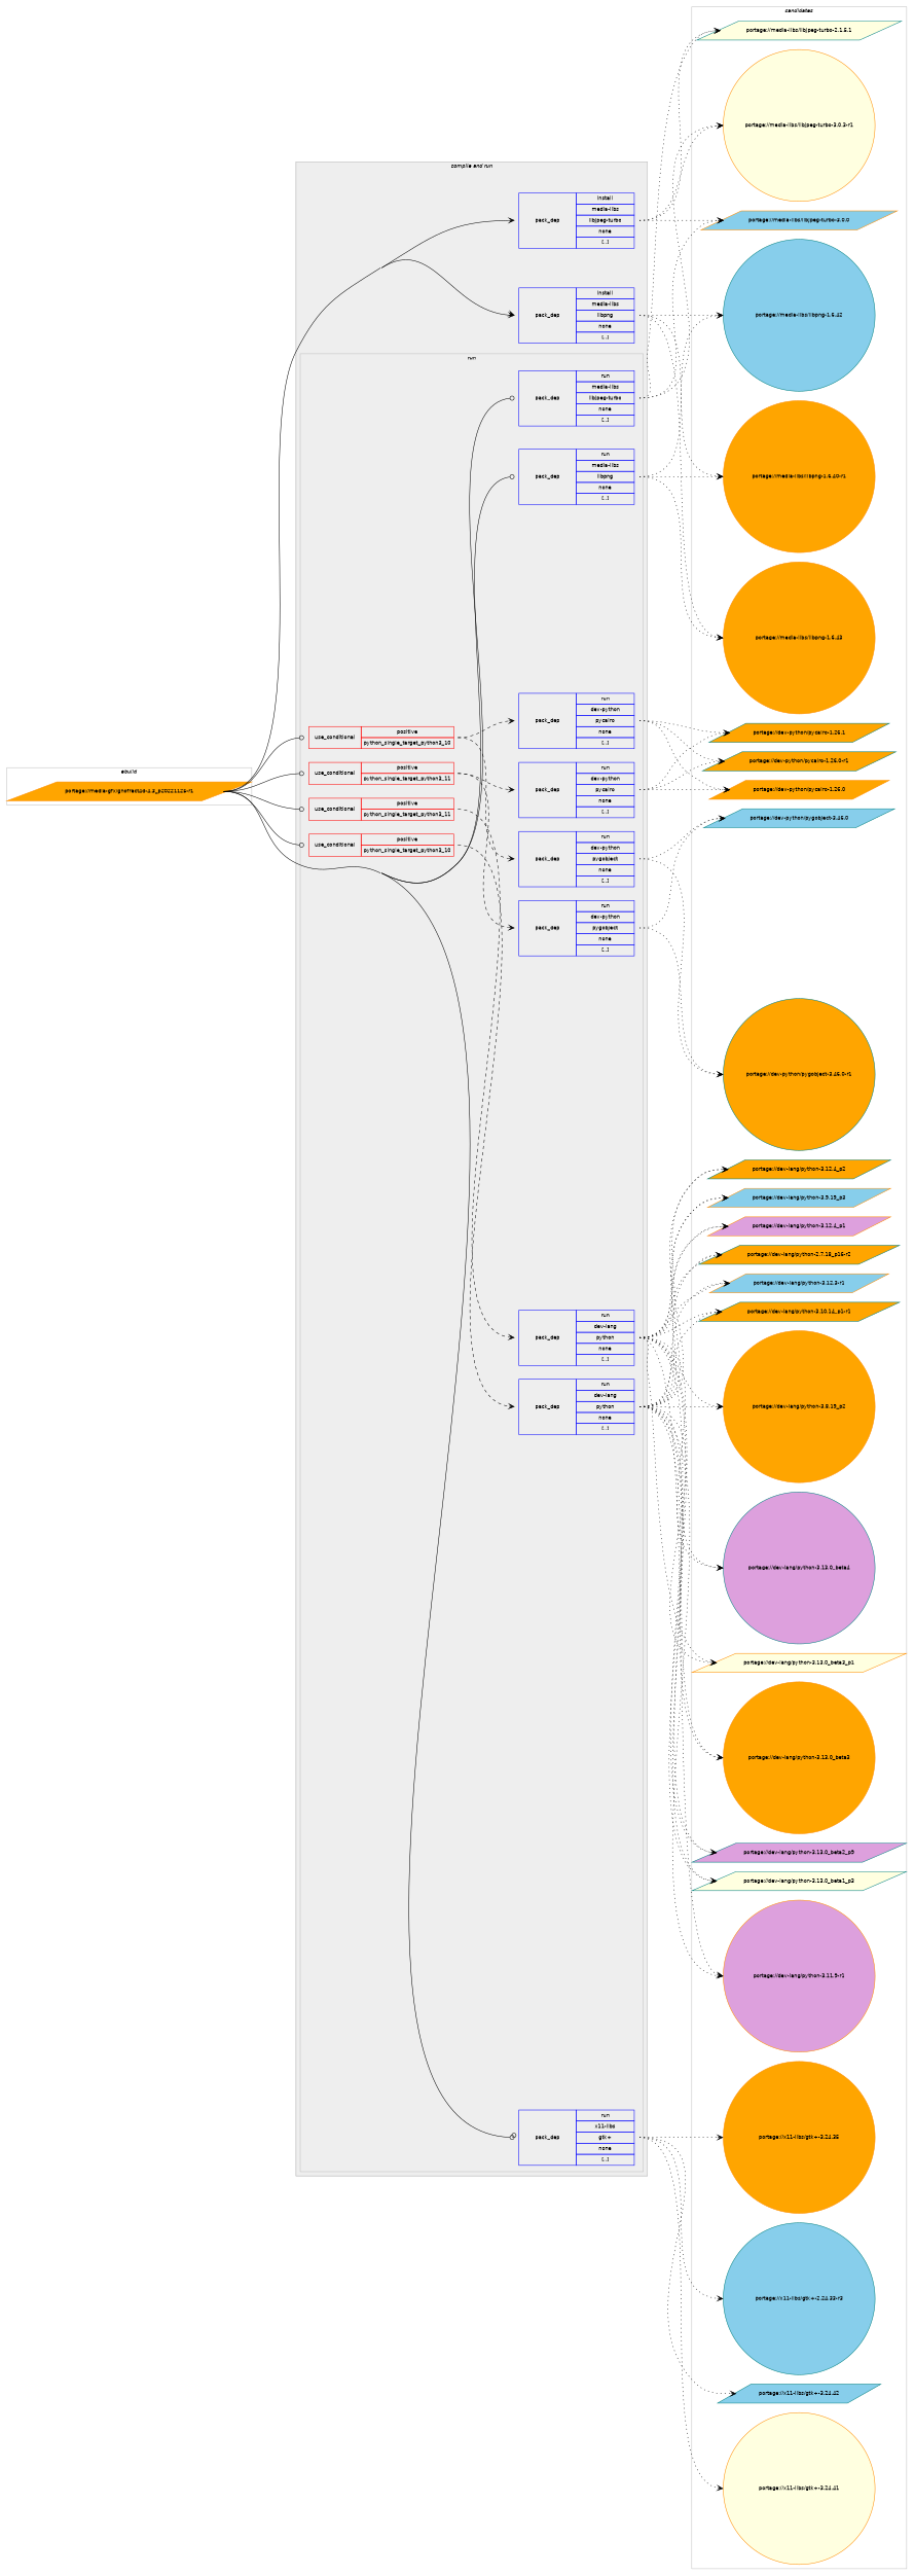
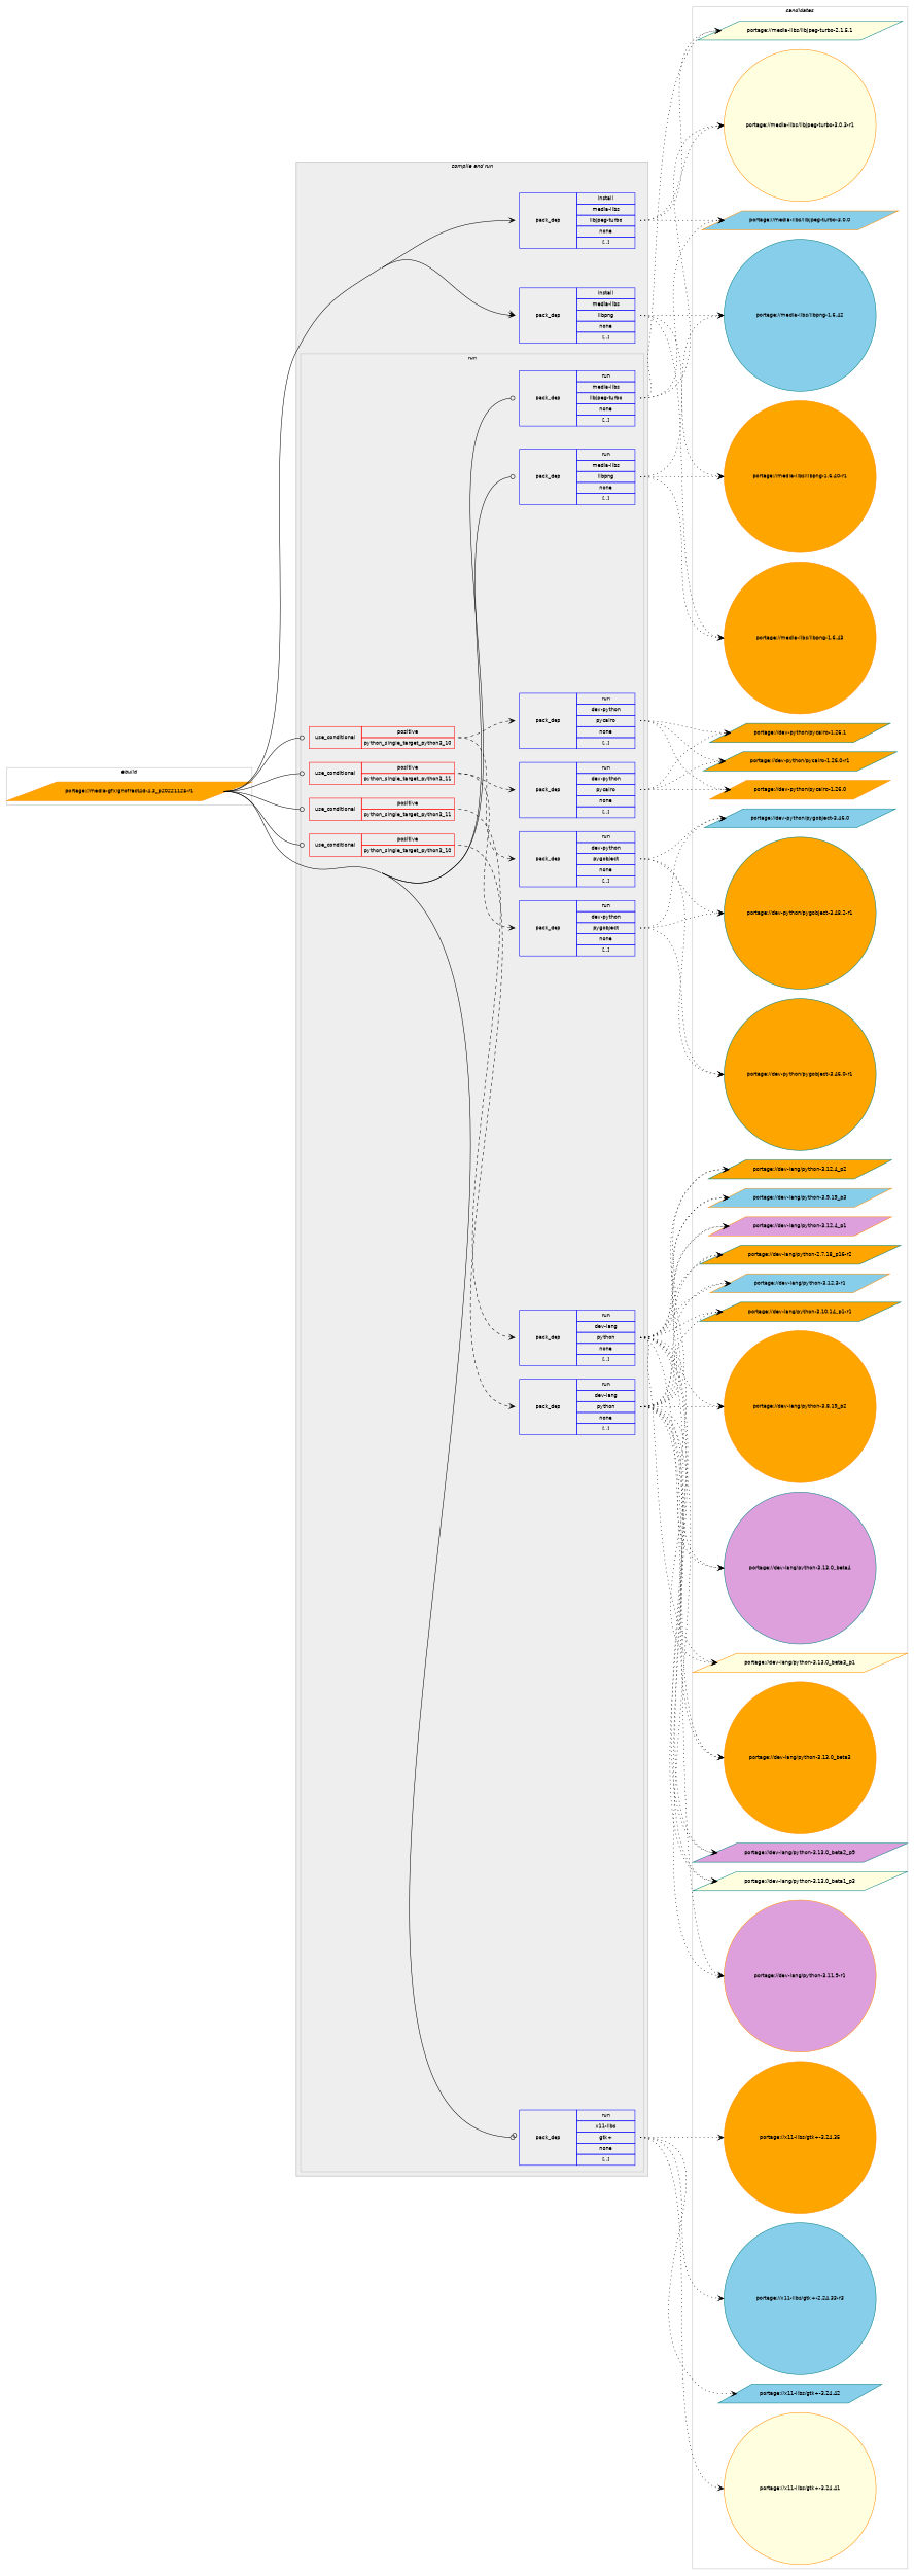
  digraph {
    compound=true
    concentrate=true
    fontname=Helvetica
    fontsize=10
    newrank=true
    rankdir=LR
    ranksep=1.5
    node [color=darkorange fontname=Helvetica fontsize=10 shape=parallelogram style=filled]
    edge [arrowhead=vee headport=w style=dotted tailport=e weight=100]
    n1 [fillcolor=orange label="portage://media-gfx/gnofract4d-4.3_p20221125-r1" width=4]
    n2 [color=blue label=<<TABLE BORDER="0" CELLBORDER="1" CELLSPACING="0" CELLPADDING="4" WIDTH="220"><TR><TD ROWSPAN="6" CELLPADDING="30">pack_dep</TD></TR><TR><TD WIDTH="110">install</TD></TR><TR><TD>media-libs</TD></TR><TR><TD>libjpeg-turbo</TD></TR><TR><TD>none</TD></TR><TR><TD>[,,]</TD></TR></TABLE>> shape=none style=""]
    n3 [color=blue label=<<TABLE BORDER="0" CELLBORDER="1" CELLSPACING="0" CELLPADDING="4" WIDTH="220"><TR><TD ROWSPAN="6" CELLPADDING="30">pack_dep</TD></TR><TR><TD WIDTH="110">install</TD></TR><TR><TD>media-libs</TD></TR><TR><TD>libpng</TD></TR><TR><TD>none</TD></TR><TR><TD>[,,]</TD></TR></TABLE>> shape=none style=""]
    n4 [color=blue label=<<TABLE BORDER="0" CELLBORDER="1" CELLSPACING="0" CELLPADDING="4" WIDTH="220"><TR><TD ROWSPAN="6" CELLPADDING="30">pack_dep</TD></TR><TR><TD WIDTH="110">run</TD></TR><TR><TD>dev-lang</TD></TR><TR><TD>python</TD></TR><TR><TD>none</TD></TR><TR><TD>[,,]</TD></TR></TABLE>> shape=none style=""]
    n5 [color=red label=<<TABLE BORDER="0" CELLBORDER="1" CELLSPACING="0" CELLPADDING="4"><TR><TD ROWSPAN="3" CELLPADDING="10">use_conditional</TD></TR><TR><TD>positive</TD></TR><TR><TD>python_single_target_python3_10</TD></TR></TABLE>> shape=none style=""]
    n6 [color=blue label=<<TABLE BORDER="0" CELLBORDER="1" CELLSPACING="0" CELLPADDING="4" WIDTH="220"><TR><TD ROWSPAN="6" CELLPADDING="30">pack_dep</TD></TR><TR><TD WIDTH="110">run</TD></TR><TR><TD>dev-python</TD></TR><TR><TD>pycairo</TD></TR><TR><TD>none</TD></TR><TR><TD>[,,]</TD></TR></TABLE>> shape=none style=""]
    n7 [color=blue label=<<TABLE BORDER="0" CELLBORDER="1" CELLSPACING="0" CELLPADDING="4" WIDTH="220"><TR><TD ROWSPAN="6" CELLPADDING="30">pack_dep</TD></TR><TR><TD WIDTH="110">run</TD></TR><TR><TD>dev-python</TD></TR><TR><TD>pygobject</TD></TR><TR><TD>none</TD></TR><TR><TD>[,,]</TD></TR></TABLE>> shape=none style=""]
    n8 [color=red label=<<TABLE BORDER="0" CELLBORDER="1" CELLSPACING="0" CELLPADDING="4"><TR><TD ROWSPAN="3" CELLPADDING="10">use_conditional</TD></TR><TR><TD>positive</TD></TR><TR><TD>python_single_target_python3_10</TD></TR></TABLE>> shape=none style=""]
    n9 [color=blue label=<<TABLE BORDER="0" CELLBORDER="1" CELLSPACING="0" CELLPADDING="4" WIDTH="220"><TR><TD ROWSPAN="6" CELLPADDING="30">pack_dep</TD></TR><TR><TD WIDTH="110">run</TD></TR><TR><TD>dev-lang</TD></TR><TR><TD>python</TD></TR><TR><TD>none</TD></TR><TR><TD>[,,]</TD></TR></TABLE>> shape=none style=""]
    n10 [color=red label=<<TABLE BORDER="0" CELLBORDER="1" CELLSPACING="0" CELLPADDING="4"><TR><TD ROWSPAN="3" CELLPADDING="10">use_conditional</TD></TR><TR><TD>positive</TD></TR><TR><TD>python_single_target_python3_11</TD></TR></TABLE>> shape=none style=""]
    n11 [color=blue label=<<TABLE BORDER="0" CELLBORDER="1" CELLSPACING="0" CELLPADDING="4" WIDTH="220"><TR><TD ROWSPAN="6" CELLPADDING="30">pack_dep</TD></TR><TR><TD WIDTH="110">run</TD></TR><TR><TD>dev-python</TD></TR><TR><TD>pycairo</TD></TR><TR><TD>none</TD></TR><TR><TD>[,,]</TD></TR></TABLE>> shape=none style=""]
    n12 [color=blue label=<<TABLE BORDER="0" CELLBORDER="1" CELLSPACING="0" CELLPADDING="4" WIDTH="220"><TR><TD ROWSPAN="6" CELLPADDING="30">pack_dep</TD></TR><TR><TD WIDTH="110">run</TD></TR><TR><TD>dev-python</TD></TR><TR><TD>pygobject</TD></TR><TR><TD>none</TD></TR><TR><TD>[,,]</TD></TR></TABLE>> shape=none style=""]
    n13 [color=red label=<<TABLE BORDER="0" CELLBORDER="1" CELLSPACING="0" CELLPADDING="4"><TR><TD ROWSPAN="3" CELLPADDING="10">use_conditional</TD></TR><TR><TD>positive</TD></TR><TR><TD>python_single_target_python3_11</TD></TR></TABLE>> shape=none style=""]
    n14 [color=blue label=<<TABLE BORDER="0" CELLBORDER="1" CELLSPACING="0" CELLPADDING="4" WIDTH="220"><TR><TD ROWSPAN="6" CELLPADDING="30">pack_dep</TD></TR><TR><TD WIDTH="110">run</TD></TR><TR><TD>media-libs</TD></TR><TR><TD>libjpeg-turbo</TD></TR><TR><TD>none</TD></TR><TR><TD>[,,]</TD></TR></TABLE>> shape=none style=""]
    n15 [color=blue label=<<TABLE BORDER="0" CELLBORDER="1" CELLSPACING="0" CELLPADDING="4" WIDTH="220"><TR><TD ROWSPAN="6" CELLPADDING="30">pack_dep</TD></TR><TR><TD WIDTH="110">run</TD></TR><TR><TD>media-libs</TD></TR><TR><TD>libpng</TD></TR><TR><TD>none</TD></TR><TR><TD>[,,]</TD></TR></TABLE>> shape=none style=""]
    n16 [color=blue label=<<TABLE BORDER="0" CELLBORDER="1" CELLSPACING="0" CELLPADDING="4" WIDTH="220"><TR><TD ROWSPAN="6" CELLPADDING="30">pack_dep</TD></TR><TR><TD WIDTH="110">run</TD></TR><TR><TD>x11-libs</TD></TR><TR><TD>gtk+</TD></TR><TR><TD>none</TD></TR><TR><TD>[,,]</TD></TR></TABLE>> shape=none style=""]
    n17 [fillcolor=lightyellow label="portage://media-libs/libjpeg-turbo-3.0.3-r1" shape=circle width=4]
    n18 [fillcolor=skyblue label="portage://media-libs/libjpeg-turbo-3.0.0" width=4]
    n19 [color=teal fillcolor=lightyellow label="portage://media-libs/libjpeg-turbo-2.1.5.1" width=4]
    n20 [fillcolor=orange label="portage://media-libs/libpng-1.6.43" shape=circle width=4]
    n21 [color=teal fillcolor=skyblue label="portage://media-libs/libpng-1.6.42" shape=circle width=4]
    n22 [fillcolor=orange label="portage://media-libs/libpng-1.6.40-r1" shape=circle width=4]
    n23 [color=teal fillcolor=plum label="portage://dev-lang/python-3.13.0_beta4" shape=circle width=4]
    n24 [fillcolor=lightyellow label="portage://dev-lang/python-3.13.0_beta3_p1" width=4]
    n25 [fillcolor=orange label="portage://dev-lang/python-3.13.0_beta3" shape=circle width=4]
    n26 [color=teal fillcolor=plum label="portage://dev-lang/python-3.13.0_beta2_p9" width=4]
    n27 [color=teal fillcolor=lightyellow label="portage://dev-lang/python-3.13.0_beta1_p3" width=4]
    n28 [color=teal fillcolor=orange label="portage://dev-lang/python-3.12.4_p2" width=4]
    n29 [fillcolor=plum label="portage://dev-lang/python-3.12.4_p1" width=4]
    n30 [fillcolor=skyblue label="portage://dev-lang/python-3.12.3-r1" width=4]
    n31 [fillcolor=plum label="portage://dev-lang/python-3.11.9-r1" shape=circle width=4]
    n32 [color=teal fillcolor=orange label="portage://dev-lang/python-3.10.14_p1-r1" width=4]
    n33 [fillcolor=skyblue label="portage://dev-lang/python-3.9.19_p3" width=4]
    n34 [fillcolor=orange label="portage://dev-lang/python-3.8.19_p2" shape=circle width=4]
    n35 [color=teal fillcolor=orange label="portage://dev-lang/python-2.7.18_p16-r2" width=4]
    n36 [color=teal fillcolor=orange label="portage://dev-python/pycairo-1.26.1" width=4]
    n37 [color=teal fillcolor=orange label="portage://dev-python/pycairo-1.26.0-r1" width=4]
    n38 [fillcolor=orange label="portage://dev-python/pycairo-1.26.0" width=4]
+   n39 [color=teal fillcolor=orange label="portage://dev-python/pygobject-3.48.2-r1" shape=circle width=4]
    n40 [color=teal fillcolor=orange label="portage://dev-python/pygobject-3.46.0-r1" shape=circle width=4]
    n41 [color=teal fillcolor=skyblue label="portage://dev-python/pygobject-3.46.0" width=4]
    n42 [color=teal fillcolor=skyblue label="portage://x11-libs/gtk+-3.24.42" width=4]
    n43 [fillcolor=lightyellow label="portage://x11-libs/gtk+-3.24.41" shape=circle width=4]
    n44 [fillcolor=orange label="portage://x11-libs/gtk+-3.24.35" shape=circle width=4]
    n45 [color=teal fillcolor=skyblue label="portage://x11-libs/gtk+-2.24.33-r3" shape=circle width=4]
    subgraph cluster_1 {
      color=gray
      label=<<i>dependencies</i>>
      subgraph cluster_2 {
        color=gray
        fillcolor="#eeeeee"
        label=<<i>compile</i>>
        style=filled
        subgraph sub_3 {
          color=gray
          fillcolor="#eeeeee"
          label=<<i>compile</i>>
          style=filled
          n2
        }
        subgraph sub_4 {
          color=gray
          fillcolor="#eeeeee"
          label=<<i>compile</i>>
          style=filled
          n3
        }
      }
      subgraph cluster_5 {
        color=gray
        fillcolor="#eeeeee"
        label=<<i>compile and run</i>>
        style=filled
      }
      subgraph cluster_6 {
        color=gray
        fillcolor="#eeeeee"
        label=<<i>run</i>>
        style=filled
        subgraph sub_7 {
          color=gray
          fillcolor="#eeeeee"
          label=<<i>run</i>>
          style=filled
          n5
          subgraph sub_8 {
            color=gray
            fillcolor="#eeeeee"
            label=<<i>run</i>>
            style=filled
            n4
          }
        }
        subgraph sub_9 {
          color=gray
          fillcolor="#eeeeee"
          label=<<i>run</i>>
          style=filled
          n8
          subgraph sub_10 {
            color=gray
            fillcolor="#eeeeee"
            label=<<i>run</i>>
            style=filled
            n6
          }
          subgraph sub_11 {
            color=gray
            fillcolor="#eeeeee"
            label=<<i>run</i>>
            style=filled
            n7
          }
        }
        subgraph sub_12 {
          color=gray
          fillcolor="#eeeeee"
          label=<<i>run</i>>
          style=filled
          n10
          subgraph sub_13 {
            color=gray
            fillcolor="#eeeeee"
            label=<<i>run</i>>
            style=filled
            n9
          }
        }
        subgraph sub_14 {
          color=gray
          fillcolor="#eeeeee"
          label=<<i>run</i>>
          style=filled
          n13
          subgraph sub_15 {
            color=gray
            fillcolor="#eeeeee"
            label=<<i>run</i>>
            style=filled
            n11
          }
          subgraph sub_16 {
            color=gray
            fillcolor="#eeeeee"
            label=<<i>run</i>>
            style=filled
            n12
          }
        }
        subgraph sub_17 {
          color=gray
          fillcolor="#eeeeee"
          label=<<i>run</i>>
          style=filled
          n14
        }
        subgraph sub_18 {
          color=gray
          fillcolor="#eeeeee"
          label=<<i>run</i>>
          style=filled
          n15
        }
        subgraph sub_19 {
          color=gray
          fillcolor="#eeeeee"
          label=<<i>run</i>>
          style=filled
          n16
        }
      }
    }
    subgraph cluster_20 {
      color=gray
      label=<<i>ebuild</i>>
      n1
    }
    subgraph cluster_21 {
      color=gray
      label=<<i>candidates</i>>
      rank=same
      subgraph sub_22 {
        color=black
        label=<<i>candidates</i>>
        nodesep=1
        rank=same
        n17
        n18
        n19
      }
      subgraph sub_23 {
        color=black
        label=<<i>candidates</i>>
        nodesep=1
        rank=same
        n20
        n21
        n22
      }
      subgraph sub_24 {
        color=black
        label=<<i>candidates</i>>
        nodesep=1
        rank=same
        n23
        n24
        n25
        n26
        n27
        n28
        n29
        n30
        n31
        n32
        n33
        n34
        n35
      }
      subgraph sub_25 {
        color=black
        label=<<i>candidates</i>>
        nodesep=1
        rank=same
        n36
        n37
        n38
      }
      subgraph sub_26 {
        color=black
        label=<<i>candidates</i>>
        nodesep=1
        rank=same
+       n39
        n40
        n41
      }
      subgraph sub_27 {
        color=black
        label=<<i>candidates</i>>
        nodesep=1
        rank=same
        n23
        n24
        n25
        n26
        n27
        n28
        n29
        n30
        n31
        n32
        n33
        n34
        n35
      }
      subgraph sub_28 {
        color=black
        label=<<i>candidates</i>>
        nodesep=1
        rank=same
        n36
        n37
        n38
      }
      subgraph sub_29 {
        color=black
        label=<<i>candidates</i>>
        nodesep=1
        rank=same
+       n39
        n40
        n41
      }
      subgraph sub_30 {
        color=black
        label=<<i>candidates</i>>
        nodesep=1
        rank=same
        n17
        n18
        n19
      }
      subgraph sub_31 {
        color=black
        label=<<i>candidates</i>>
        nodesep=1
        rank=same
        n20
        n21
        n22
      }
      subgraph sub_32 {
        color=black
        label=<<i>candidates</i>>
        nodesep=1
        rank=same
        n42
        n43
        n44
        n45
      }
    }
    n1 -> n2 [style=solid weight=20]
    n1 -> n3 [style=solid weight=20]
    n1 -> n5 [arrowhead=odot style=solid weight=20]
    n1 -> n8 [arrowhead=odot style=solid weight=20]
    n1 -> n10 [arrowhead=odot style=solid weight=20]
    n1 -> n13 [arrowhead=odot style=solid weight=20]
    n1 -> n14 [arrowhead=odot style=solid weight=20]
    n1 -> n15 [arrowhead=odot style=solid weight=20]
    n1 -> n16 [arrowhead=odot style=solid weight=20]
    n2 -> n17
    n2 -> n18
    n2 -> n19
    n3 -> n20
    n3 -> n21
    n3 -> n22
    n4 -> n23
    n4 -> n24
    n4 -> n25
    n4 -> n26
    n4 -> n27
    n4 -> n28
    n4 -> n29
    n4 -> n30
    n4 -> n31
    n4 -> n32
    n4 -> n33
    n4 -> n34
    n4 -> n35
    n5 -> n4 [style=dashed weight=20]
    n6 -> n36
    n6 -> n37
    n6 -> n38
+   n7 -> n39
    n7 -> n40
    n7 -> n41
    n8 -> n6 [style=dashed weight=20]
    n8 -> n7 [style=dashed weight=20]
    n9 -> n23
    n9 -> n24
    n9 -> n25
    n9 -> n26
    n9 -> n27
    n9 -> n28
    n9 -> n29
    n9 -> n30
    n9 -> n31
    n9 -> n32
    n9 -> n33
    n9 -> n34
    n9 -> n35
    n10 -> n9 [style=dashed weight=20]
    n11 -> n36
    n11 -> n37
    n11 -> n38
+   n12 -> n39
    n12 -> n40
    n12 -> n41
    n13 -> n11 [style=dashed weight=20]
    n13 -> n12 [style=dashed weight=20]
    n14 -> n17
    n14 -> n18
    n14 -> n19
    n15 -> n20
    n15 -> n21
    n15 -> n22
    n16 -> n42
    n16 -> n43
    n16 -> n44
    n16 -> n45
  }
